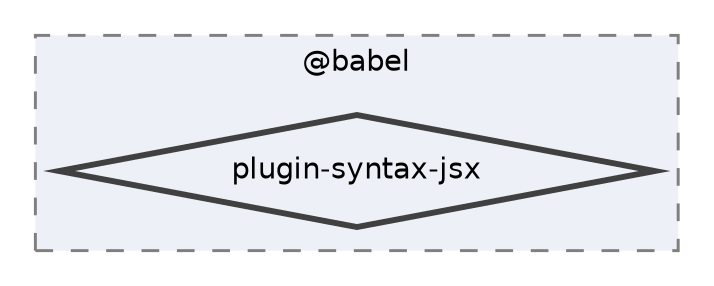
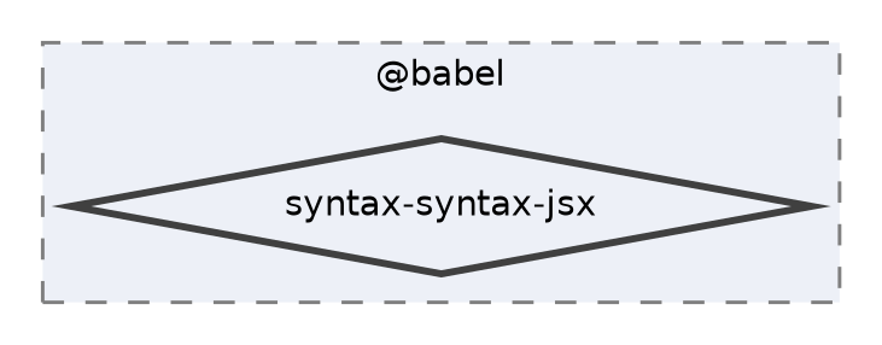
  digraph {
    compound=true
    rankdir=LR
-   n1 [color=grey25 fillcolor="#edf0f7" fontname=Helvetica fontsize=10 height=0.2 label="plugin-syntax-jsx" shape=diamond style="filled,bold" width=0.4]
+   n1 [color=grey25 fillcolor="#edf0f7" fontname=Helvetica fontsize=10 height=0.2 label="syntax-syntax-jsx" shape=diamond style="filled,bold" width=0.4]
    subgraph cluster_1 {
      bgcolor="#edf0f7"
      fontname=Helvetica
      fontsize=10
      label="@babel"
      pencolor=grey50
      style="filled,dashed"
      n1
    }
  }
